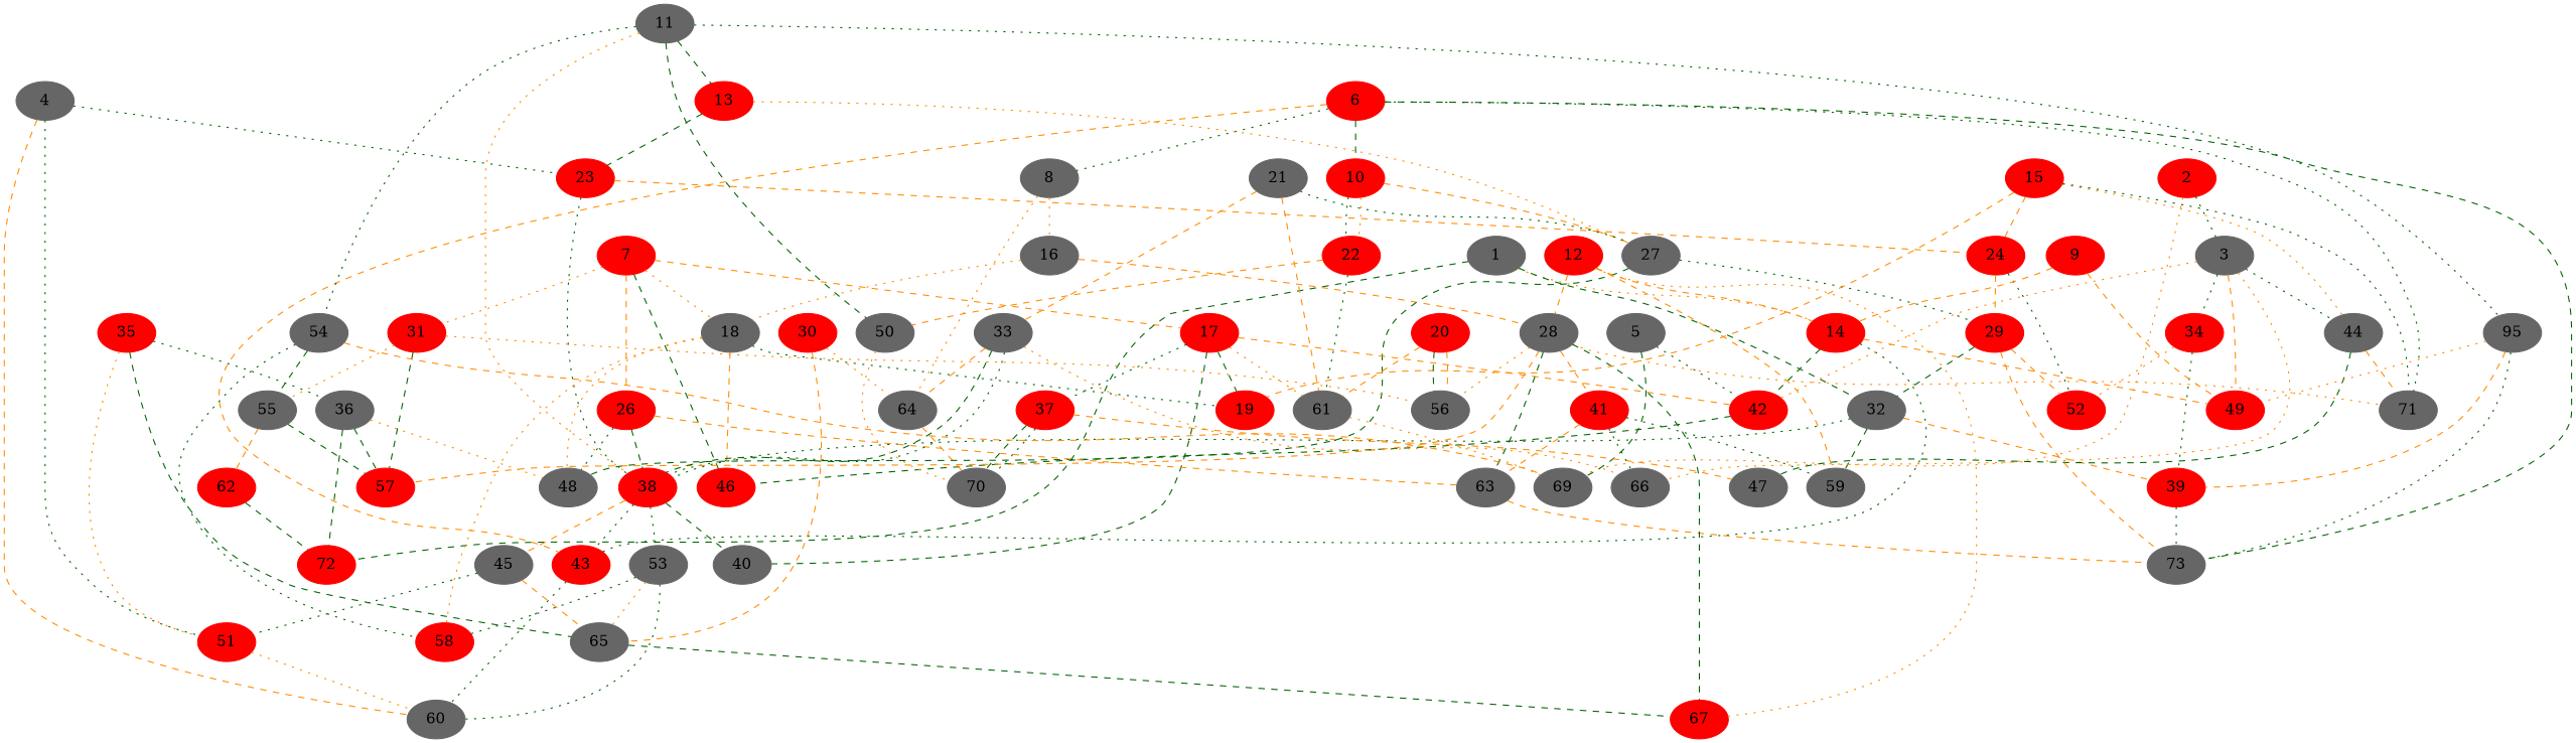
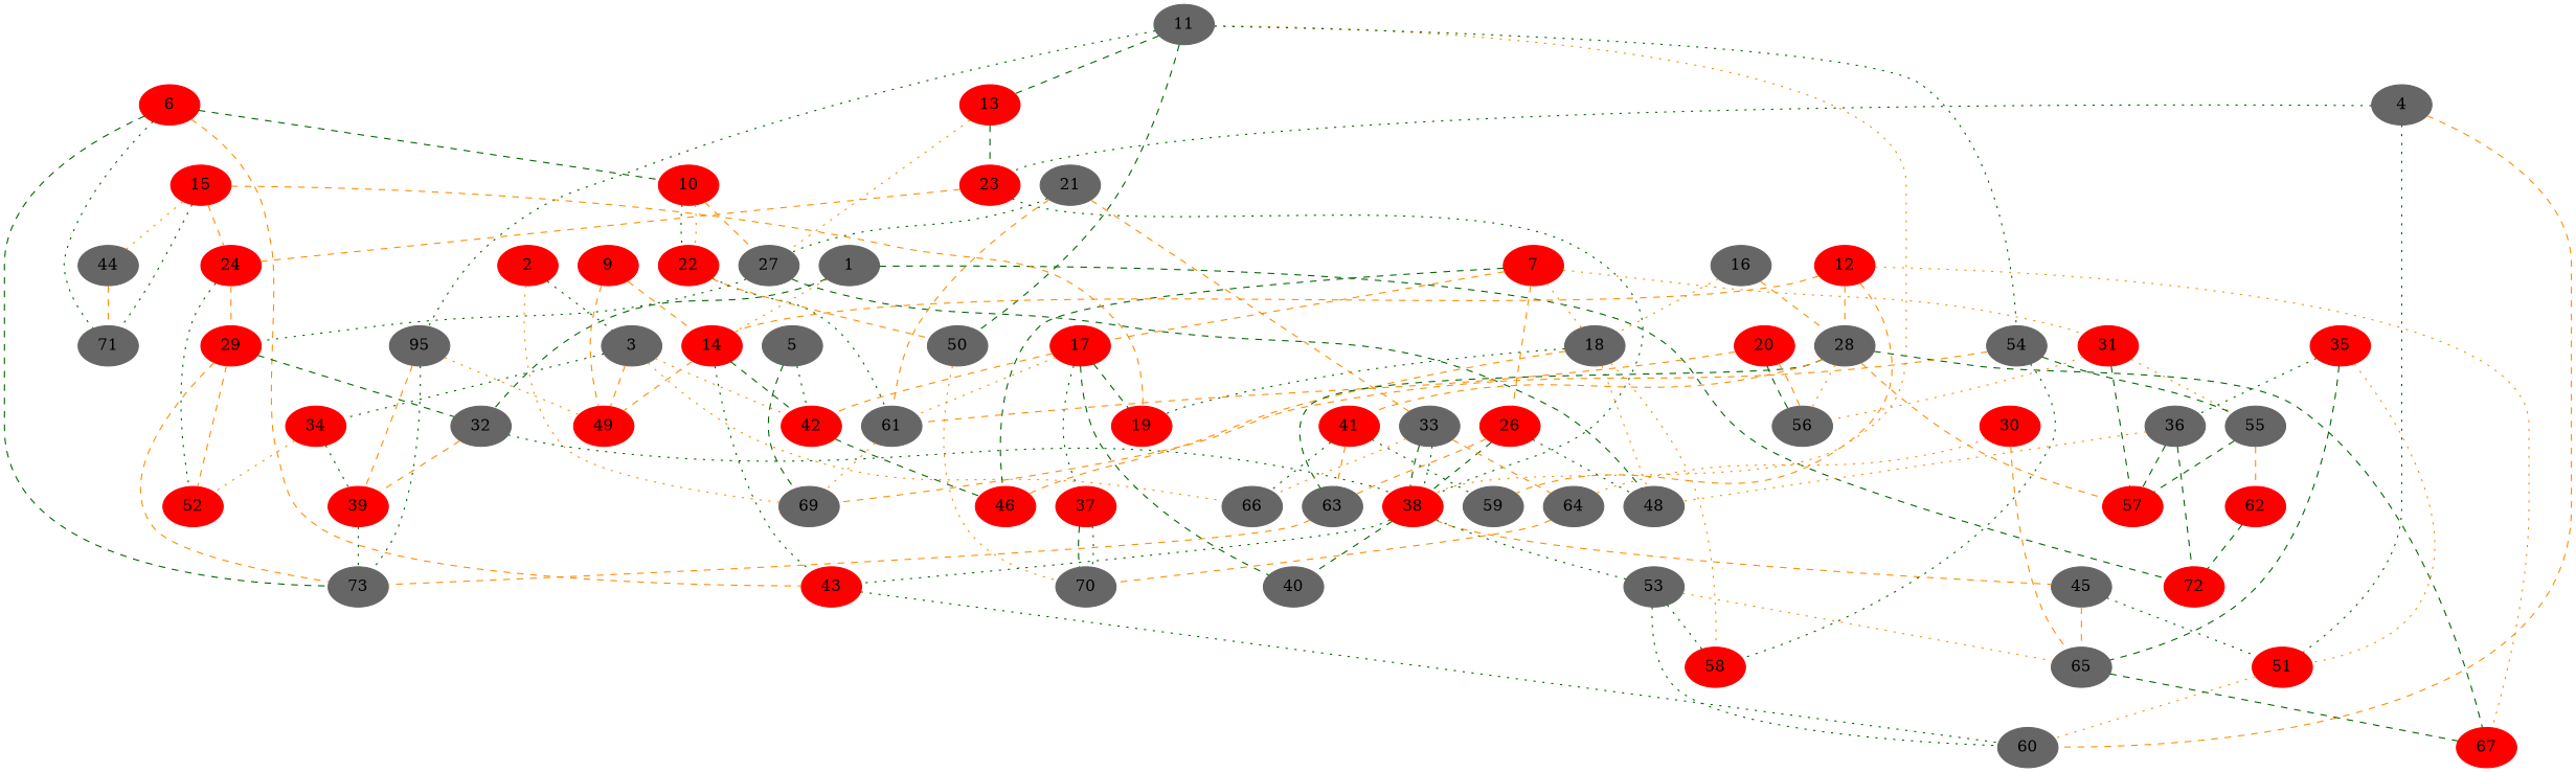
  graph {
    node [color=red style=filled]
    edge [color=darkorange style=dashed]
    14
    1 [color=gray40]
    32 [color=gray40]
    72
    42
    49
    43
    38
    59 [color=gray40]
    39
    2
    3 [color=gray40]
    69 [color=gray40]
    34
    44 [color=gray40]
    66 [color=gray40]
    52
    46
    71 [color=gray40]
-   47 [color=gray40]
    23
    4 [color=gray40]
    51
    60 [color=gray40]
    24
    5 [color=gray40]
    6
-   8 [color=gray40]
    10
    73 [color=gray40]
    16 [color=gray40]
    64 [color=gray40]
    22
    27 [color=gray40]
    7
    17
    18 [color=gray40]
    26
    31
    19
    37
    40 [color=gray40]
    61 [color=gray40]
    48 [color=gray40]
    58
    63 [color=gray40]
    56 [color=gray40]
    57
    55 [color=gray40]
    28 [color=gray40]
    70 [color=gray40]
    9
    50 [color=gray40]
    29
    13
    11 [color=gray40]
    n57 [color=gray40 label=95]
    54 [color=gray40]
    45 [color=gray40]
    53 [color=gray40]
    12
    67
    41
    15
    20
    21 [color=gray40]
    33 [color=gray40]
    30
    65 [color=gray40]
    62
    35
    36 [color=gray40]
    14 -- 42 [color=darkgreen]
    14 -- 49
    14 -- 43 [color=darkgreen style=dotted]
    1 -- 14 [style=dotted]
    1 -- 32 [color=darkgreen]
    1 -- 72 [color=darkgreen]
    32 -- 38 [color=darkgreen style=dotted]
-   32 -- 59 [color=darkgreen]
    32 -- 39
    42 -- 46 [color=darkgreen]
    43 -- 60 [color=darkgreen style=dotted]
    38 -- 43 [color=darkgreen style=dotted]
    38 -- 40 [color=darkgreen]
    38 -- 45
    38 -- 53 [color=darkgreen style=dotted]
    39 -- 73 [color=darkgreen style=dotted]
    2 -- 3 [color=darkgreen style=dotted]
    2 -- 69 [style=dotted]
    3 -- 42 [style=dotted]
    3 -- 49
    3 -- 34 [color=darkgreen style=dotted]
-   3 -- 44 [color=darkgreen style=dotted]
    3 -- 66 [style=dotted]
    34 -- 39 [color=darkgreen style=dotted]
    34 -- 52 [style=dotted]
    44 -- 71
-   44 -- 47 [color=darkgreen]
    23 -- 38 [color=darkgreen style=dotted]
    23 -- 24
    4 -- 23 [color=darkgreen style=dotted]
    4 -- 51 [color=darkgreen style=dotted]
    4 -- 60
    51 -- 60 [style=dotted]
    24 -- 52 [color=darkgreen style=dotted]
    24 -- 29
    5 -- 42 [color=darkgreen style=dotted]
    5 -- 69 [color=darkgreen]
    6 -- 43
    6 -- 71 [color=darkgreen style=dotted]
-   6 -- 8 [color=darkgreen style=dotted]
    6 -- 10 [color=darkgreen]
    6 -- 73 [color=darkgreen]
-   8 -- 16 [style=dotted]
-   8 -- 64 [style=dotted]
    10 -- 22 [color=darkgreen style=dotted]
    10 -- 22 [style=dotted]
    10 -- 27
    16 -- 18 [style=dotted]
    16 -- 28
    64 -- 70
    22 -- 61 [color=darkgreen style=dotted]
    22 -- 50
    27 -- 48 [color=darkgreen]
    27 -- 29 [color=darkgreen style=dotted]
    7 -- 46 [color=darkgreen]
    7 -- 17
    7 -- 18 [style=dotted]
    7 -- 26
    7 -- 31 [style=dotted]
    17 -- 42
    17 -- 19 [color=darkgreen]
    17 -- 37 [color=darkgreen style=dotted]
    17 -- 40 [color=darkgreen]
    17 -- 61 [style=dotted]
    18 -- 46
    18 -- 19 [color=darkgreen style=dotted]
    18 -- 48 [style=dotted]
    18 -- 58 [style=dotted]
    26 -- 38 [color=darkgreen]
    26 -- 48 [color=darkgreen style=dotted]
    26 -- 63
    31 -- 56 [style=dotted]
    31 -- 57 [color=darkgreen]
    31 -- 55 [style=dotted]
-   37 -- 47
    37 -- 70 [color=darkgreen]
    37 -- 70 [color=darkgreen style=dotted]
    61 -- 69 [style=dotted]
    63 -- 73
    55 -- 57 [color=darkgreen]
    55 -- 62
-   28 -- 71 [style=dotted]
    28 -- 63 [color=darkgreen]
    28 -- 56 [style=dotted]
    28 -- 57
    28 -- 67 [color=darkgreen]
    28 -- 41
    9 -- 14
    9 -- 49
    50 -- 70 [style=dotted]
    29 -- 32 [color=darkgreen]
    29 -- 52
    29 -- 73
    13 -- 23 [color=darkgreen]
    13 -- 27 [style=dotted]
    11 -- 38 [style=dotted]
    11 -- 50 [color=darkgreen]
    11 -- 13 [color=darkgreen]
    11 -- n57 [color=darkgreen style=dotted]
    11 -- 54 [color=darkgreen style=dotted]
    n57 -- 49 [style=dotted]
    n57 -- 39
    n57 -- 73 [color=darkgreen style=dotted]
    54 -- 69
    54 -- 58 [color=darkgreen style=dotted]
    54 -- 55 [color=darkgreen]
    45 -- 51 [color=darkgreen style=dotted]
    45 -- 65
    53 -- 60 [color=darkgreen style=dotted]
    53 -- 58 [color=darkgreen style=dotted]
    53 -- 65 [style=dotted]
    12 -- 14
    12 -- 59
    12 -- 28
    12 -- 67 [style=dotted]
    41 -- 59 [color=darkgreen style=dotted]
    41 -- 66 [color=darkgreen style=dotted]
    41 -- 63
    15 -- 44 [style=dotted]
    15 -- 71 [color=darkgreen style=dotted]
    15 -- 24
    15 -- 19
    20 -- 61
    20 -- 56 [color=darkgreen]
    20 -- 56
    21 -- 27 [color=darkgreen style=dotted]
    21 -- 61
    21 -- 33
    33 -- 38 [color=darkgreen]
    33 -- 38 [color=darkgreen style=dotted]
    33 -- 66 [style=dotted]
    33 -- 64
    30 -- 64 [style=dotted]
    30 -- 65
    65 -- 67 [color=darkgreen]
    62 -- 72 [color=darkgreen]
    35 -- 51 [style=dotted]
    35 -- 65 [color=darkgreen]
    35 -- 36 [color=darkgreen style=dotted]
    36 -- 72 [color=darkgreen]
    36 -- 48 [style=dotted]
    36 -- 57 [color=darkgreen]
  }
